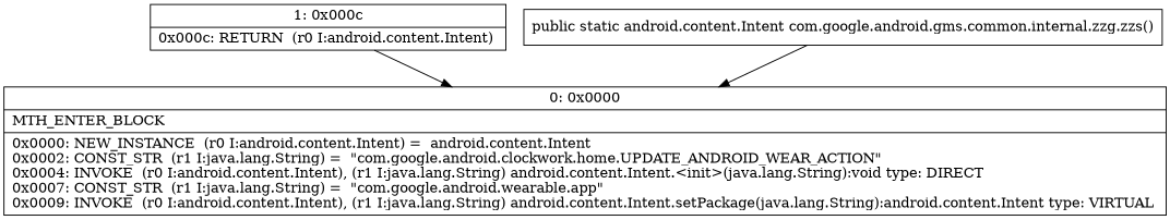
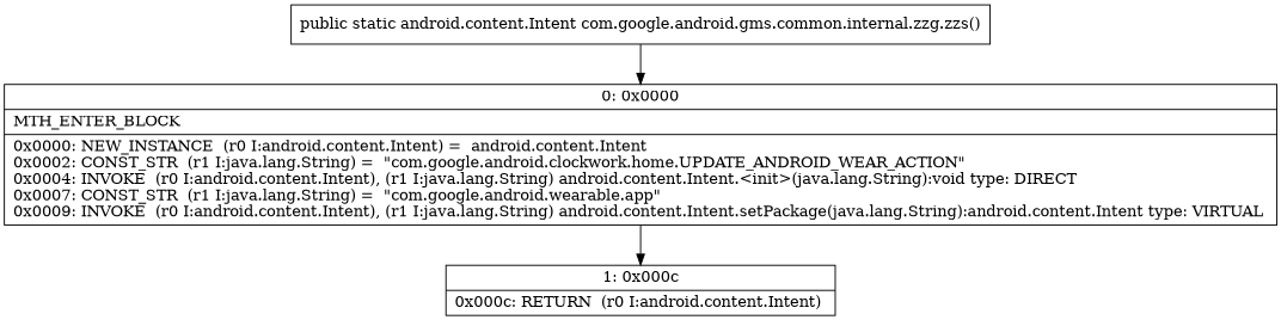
  digraph {
    node [shape=record]
    n1 [label="{0\:\ 0x0000|MTH_ENTER_BLOCK\l|0x0000: NEW_INSTANCE  (r0 I:android.content.Intent) =  android.content.Intent \l0x0002: CONST_STR  (r1 I:java.lang.String) =  \"com.google.android.clockwork.home.UPDATE_ANDROID_WEAR_ACTION\" \l0x0004: INVOKE  (r0 I:android.content.Intent), (r1 I:java.lang.String) android.content.Intent.\<init\>(java.lang.String):void type: DIRECT \l0x0007: CONST_STR  (r1 I:java.lang.String) =  \"com.google.android.wearable.app\" \l0x0009: INVOKE  (r0 I:android.content.Intent), (r1 I:java.lang.String) android.content.Intent.setPackage(java.lang.String):android.content.Intent type: VIRTUAL \l}"]
    n2 [label="{1\:\ 0x000c|0x000c: RETURN  (r0 I:android.content.Intent) \l}"]
    n3 [label="{public static android.content.Intent com.google.android.gms.common.internal.zzg.zzs() }"]
-   n2 -> n1
+   n1 -> n2
    n3 -> n1
  }
